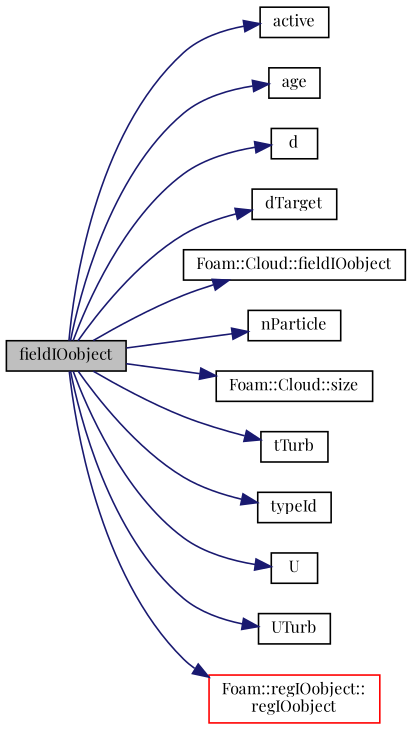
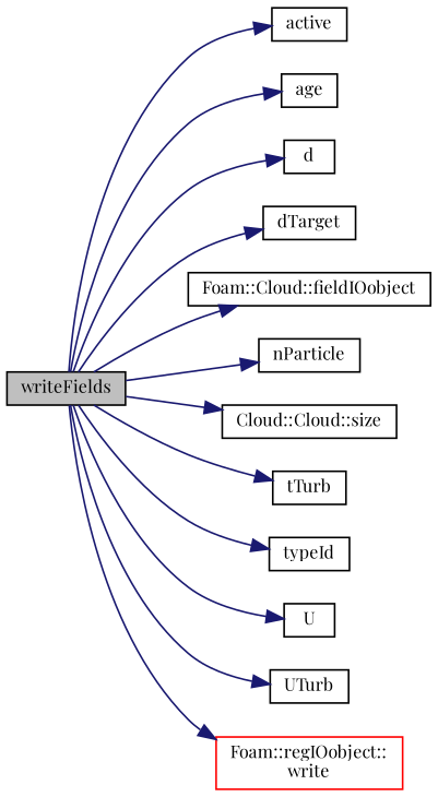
  digraph {
    fontname="Playfair Display"
    rankdir=LR
    node [color=black fontname="Playfair Display" fontsize=10 shape=record]
    edge [color=midnightblue fontname="Playfair Display" fontsize=10 labelfontname=FreeSans labelfontsize=10 style=solid]
-   n1 [fillcolor=grey75 fontcolor=black height=0.2 label=fieldIOobject style=filled width=0.4]
+   n1 [fillcolor=grey75 fontcolor=black height=0.2 label=writeFields style=filled width=0.4]
    n2 [height=0.2 label=active width=0.4]
    n3 [height=0.2 label=age width=0.4]
    n4 [height=0.2 label=d width=0.4]
    n5 [height=0.2 label=dTarget width=0.4]
    n6 [height=0.2 label="Foam::Cloud::fieldIOobject" width=0.4]
    n7 [height=0.2 label=nParticle width=0.4]
-   n8 [height=0.2 label="Foam::Cloud::size" width=0.4]
+   n8 [height=0.2 label="Cloud::Cloud::size" width=0.4]
    n9 [height=0.2 label=tTurb width=0.4]
    n10 [height=0.2 label=typeId width=0.4]
    n11 [height=0.2 label=U width=0.4]
    n12 [height=0.2 label=UTurb width=0.4]
-   n13 [color=red height=0.2 label="Foam::regIOobject::\lregIOobject" width=0.4]
+   n13 [color=red height=0.2 label="Foam::regIOobject::\lwrite" width=0.4]
    n1 -> n2
    n1 -> n3
    n1 -> n4
    n1 -> n5
    n1 -> n6
    n1 -> n7
    n1 -> n8
    n1 -> n9
    n1 -> n10
    n1 -> n11
    n1 -> n12
    n1 -> n13
  }
